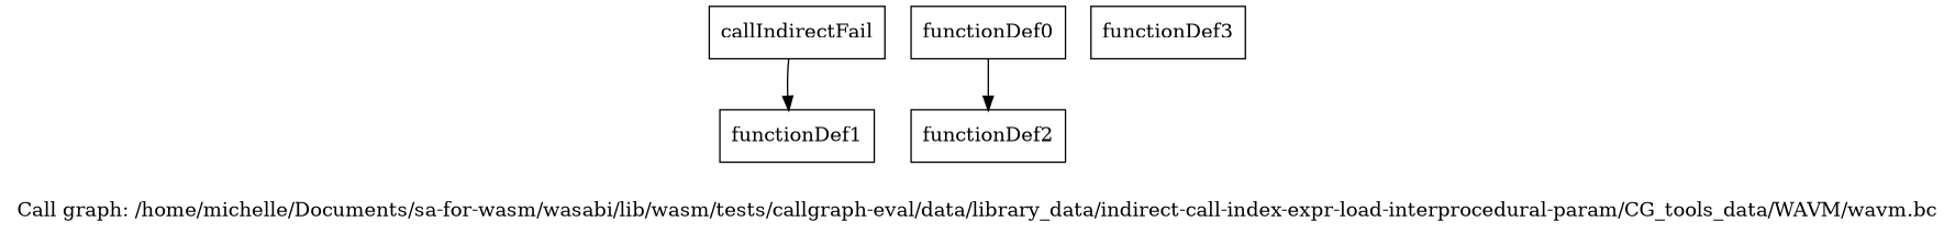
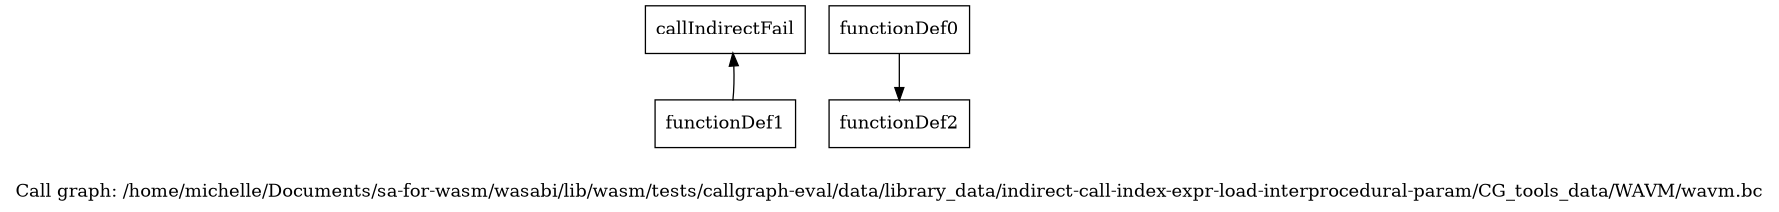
  digraph {
    label="Call graph: /home/michelle/Documents/sa-for-wasm/wasabi/lib/wasm/tests/callgraph-eval/data/library_data/indirect-call-index-expr-load-interprocedural-param/CG_tools_data/WAVM/wavm.bc"
    node [shape=record]
    n1 [label="{callIndirectFail}"]
    n2 [label="{functionDef0}"]
    n3 [label="{functionDef2}"]
    n4 [label="{functionDef1}"]
-   n5 [label="{functionDef3}"]
    n2 -> n3
-   n1 -> n4
+   n4 -> n1
  }
